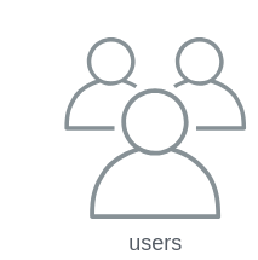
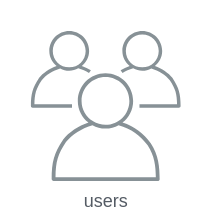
  <mxCell id="0" />
  <mxCell id="1" parent="0" />
- <mxCell id="2" value="users" style="outlineConnect=0;gradientColor=none;fontColor=#545B64;strokeColor=none;fillColor=#879196;dashed=0;verticalLabelPosition=bottom;verticalAlign=top;align=center;html=1;fontSize=12;fontStyle=0;aspect=fixed;shape=mxgraph.aws4.illustration_users;pointerEvents=1" vertex="1" parent="1"><mxGeometry x="35" y="20" width="100" height="100" as="geometry" /></mxCell>
+ <mxCell id="2" value="users" style="outlineConnect=0;gradientColor=none;fontColor=#545B64;strokeColor=none;fillColor=#879196;dashed=0;verticalLabelPosition=bottom;verticalAlign=top;align=center;html=1;fontSize=12;fontStyle=0;aspect=fixed;shape=mxgraph.aws4.illustration_users;pointerEvents=1" vertex="1" parent="1"><mxGeometry x="20" y="20" width="100" height="100" as="geometry" /></mxCell>
